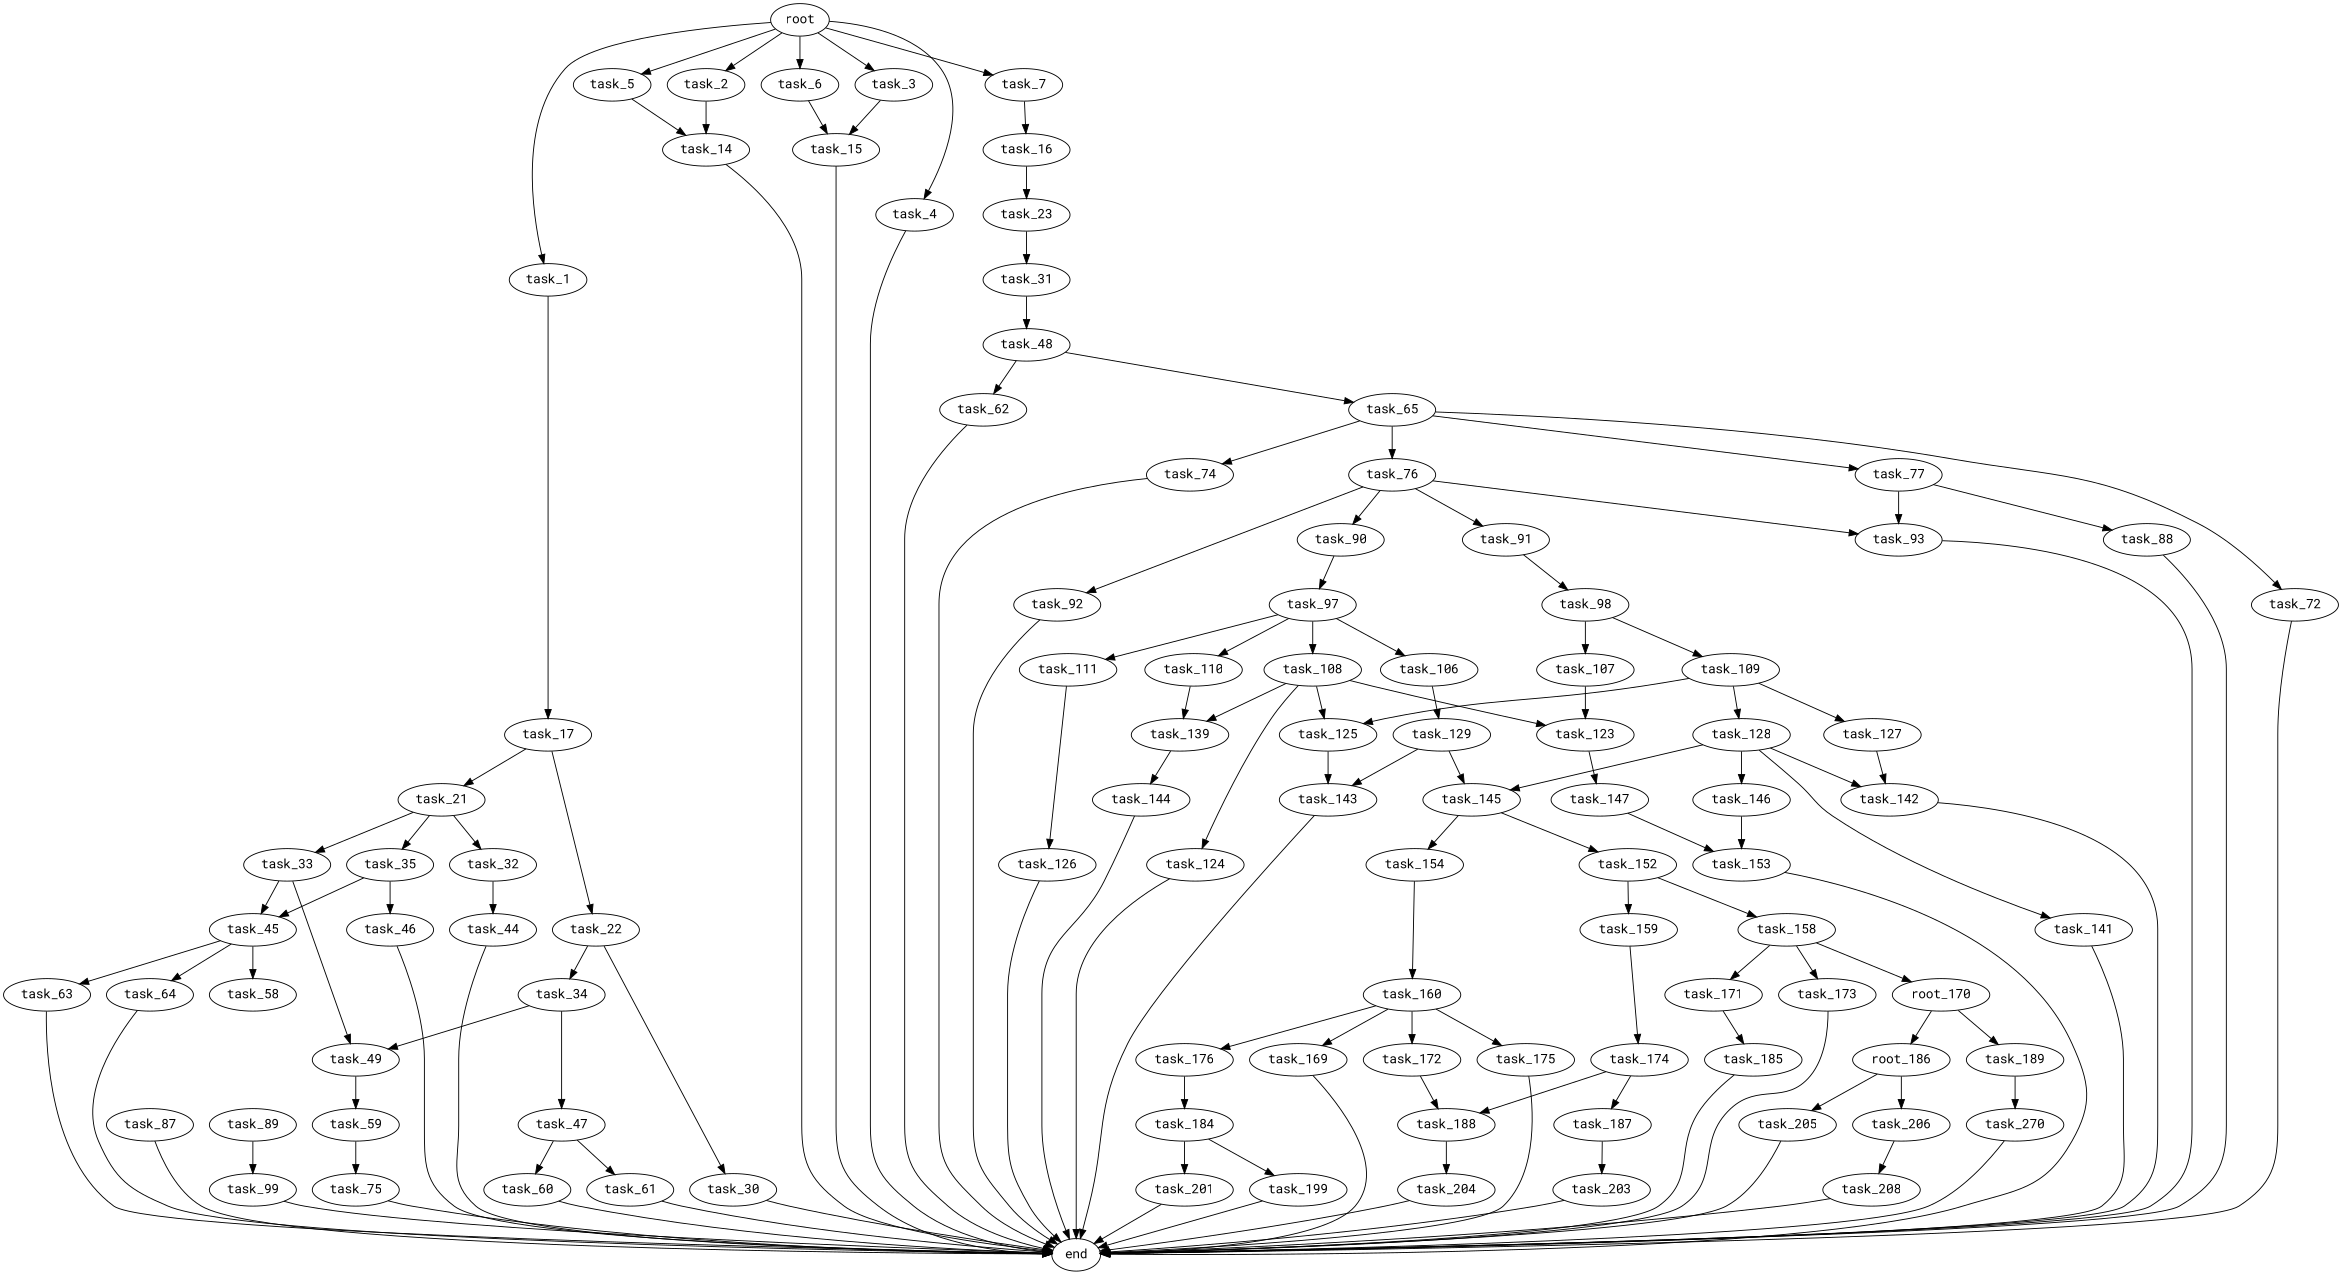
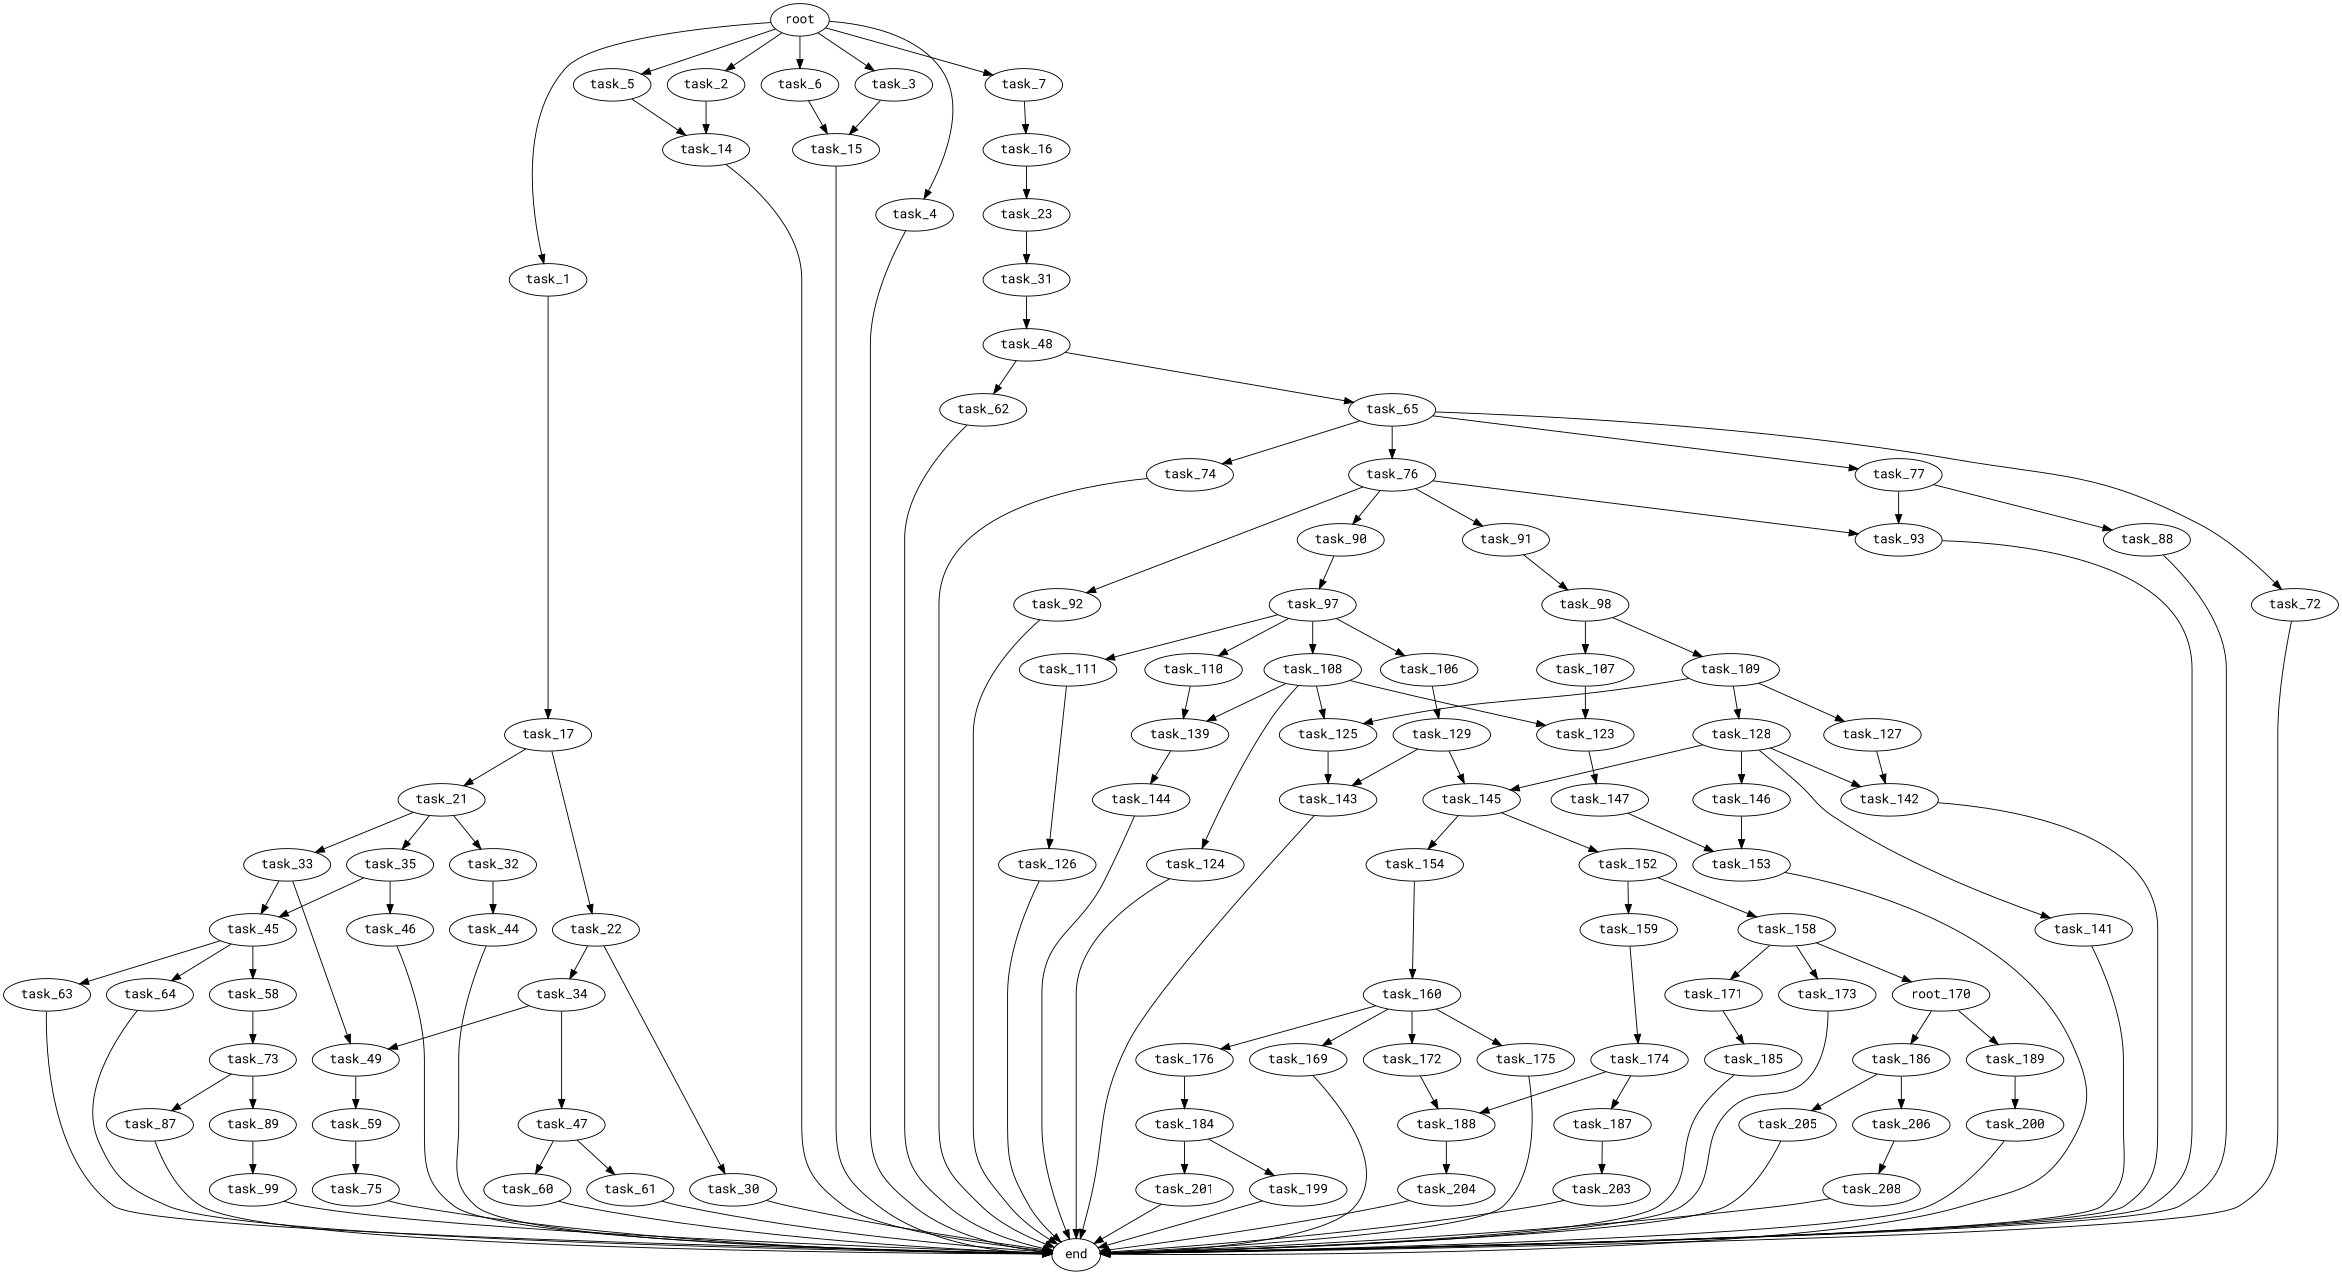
  digraph {
    fontname="Roboto Mono"
    node [fontname="Roboto Mono"]
    edge [fontname="Roboto Mono"]
    root
    task_1
    task_2
    task_3
    task_4
    task_5
    task_6
    task_7
    task_17
    task_14
    task_15
    end
    task_16
    task_21
    task_22
    task_23
    task_31
    task_32
    task_33
    task_35
    task_30
    task_34
    task_44
    task_45
    task_49
    task_46
    task_47
    task_48
    task_62
    task_65
    task_58
    task_63
    task_64
    task_59
    task_60
    task_61
+   task_73
    task_72
    task_74
    task_76
    task_77
    task_75
    task_87
    task_89
    task_90
    task_91
    task_92
    task_93
    task_88
    task_99
    task_97
    task_98
    task_106
    task_108
    task_110
    task_111
    task_107
    task_109
    task_129
    task_123
    task_124
    task_125
    n63 [label=task_139]
    task_126
    task_127
    task_128
    task_143
    task_145
    task_147
    task_144
    task_142
    task_141
    task_146
    task_153
    task_152
    task_154
    task_158
    task_159
    task_160
    n80 [label=root_170]
    task_171
    task_173
    task_174
    task_169
    task_172
    task_175
    task_176
-   task_186 [label=root_186]
+   task_186
    task_189
    task_185
    task_188
    task_187
    task_184
    task_205
    task_206
-   task_200 [label=task_270]
+   task_200
    task_204
    task_203
    task_199
    task_201
    task_208
    root -> task_1
    root -> task_2
    root -> task_3
    root -> task_4
    root -> task_5
    root -> task_6
    root -> task_7
    task_1 -> task_17
    task_2 -> task_14
    task_3 -> task_15
    task_4 -> end
    task_5 -> task_14
    task_6 -> task_15
    task_7 -> task_16
    task_17 -> task_21
    task_17 -> task_22
    task_14 -> end
    task_15 -> end
    task_16 -> task_23
    task_21 -> task_32
    task_21 -> task_33
    task_21 -> task_35
    task_22 -> task_30
    task_22 -> task_34
    task_23 -> task_31
    task_31 -> task_48
    task_32 -> task_44
    task_33 -> task_45
    task_33 -> task_49
    task_35 -> task_45
    task_35 -> task_46
    task_30 -> end
    task_34 -> task_49
    task_34 -> task_47
    task_44 -> end
    task_45 -> task_58
    task_45 -> task_63
    task_45 -> task_64
    task_49 -> task_59
    task_46 -> end
    task_47 -> task_60
    task_47 -> task_61
    task_48 -> task_62
    task_48 -> task_65
    task_62 -> end
    task_65 -> task_72
    task_65 -> task_74
    task_65 -> task_76
    task_65 -> task_77
+   task_58 -> task_73
    task_63 -> end
    task_64 -> end
    task_59 -> task_75
    task_60 -> end
    task_61 -> end
+   task_73 -> task_87
+   task_73 -> task_89
    task_72 -> end
    task_74 -> end
    task_76 -> task_90
    task_76 -> task_91
    task_76 -> task_92
    task_76 -> task_93
    task_77 -> task_93
    task_77 -> task_88
    task_75 -> end
    task_87 -> end
    task_89 -> task_99
    task_90 -> task_97
    task_91 -> task_98
    task_92 -> end
    task_93 -> end
    task_88 -> end
    task_99 -> end
    task_97 -> task_106
    task_97 -> task_108
    task_97 -> task_110
    task_97 -> task_111
    task_98 -> task_107
    task_98 -> task_109
    task_106 -> task_129
    task_108 -> task_123
    task_108 -> task_124
    task_108 -> task_125
    task_108 -> n63
    task_110 -> n63
    task_111 -> task_126
    task_107 -> task_123
    task_109 -> task_125
    task_109 -> task_127
    task_109 -> task_128
    task_129 -> task_143
    task_129 -> task_145
    task_123 -> task_147
    task_124 -> end
    task_125 -> task_143
    n63 -> task_144
    task_126 -> end
    task_127 -> task_142
    task_128 -> task_145
    task_128 -> task_142
    task_128 -> task_141
    task_128 -> task_146
    task_143 -> end
    task_145 -> task_152
    task_145 -> task_154
    task_147 -> task_153
    task_144 -> end
    task_142 -> end
    task_141 -> end
    task_146 -> task_153
    task_153 -> end
    task_152 -> task_158
    task_152 -> task_159
    task_154 -> task_160
    task_158 -> n80
    task_158 -> task_171
    task_158 -> task_173
    task_159 -> task_174
    task_160 -> task_169
    task_160 -> task_172
    task_160 -> task_175
    task_160 -> task_176
    n80 -> task_186
    n80 -> task_189
    task_171 -> task_185
    task_173 -> end
    task_174 -> task_188
    task_174 -> task_187
    task_169 -> end
    task_172 -> task_188
    task_175 -> end
    task_176 -> task_184
    task_186 -> task_205
    task_186 -> task_206
    task_189 -> task_200
    task_185 -> end
    task_188 -> task_204
    task_187 -> task_203
    task_184 -> task_199
    task_184 -> task_201
    task_205 -> end
    task_206 -> task_208
    task_200 -> end
    task_204 -> end
    task_203 -> end
    task_199 -> end
    task_201 -> end
    task_208 -> end
  }
